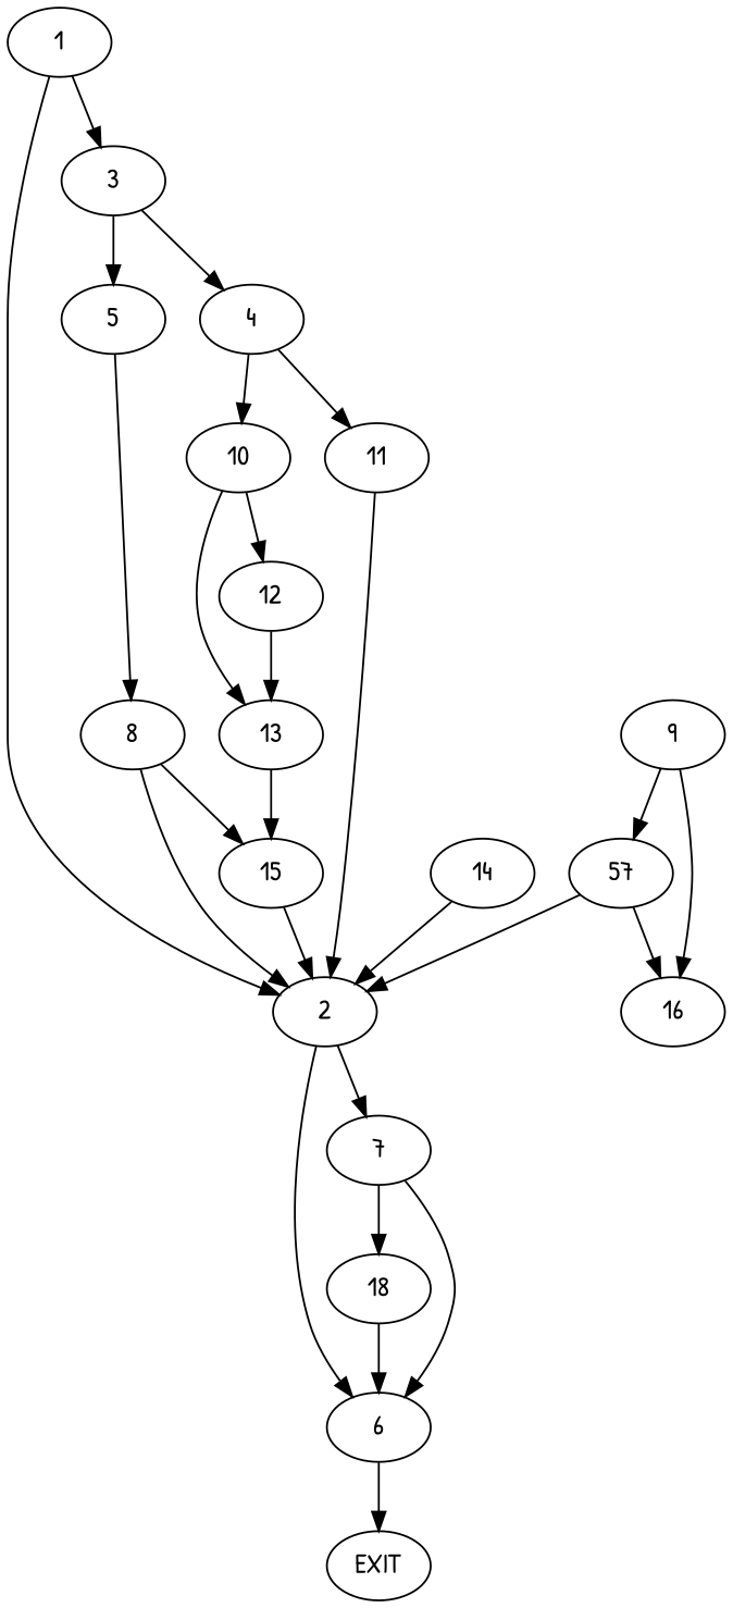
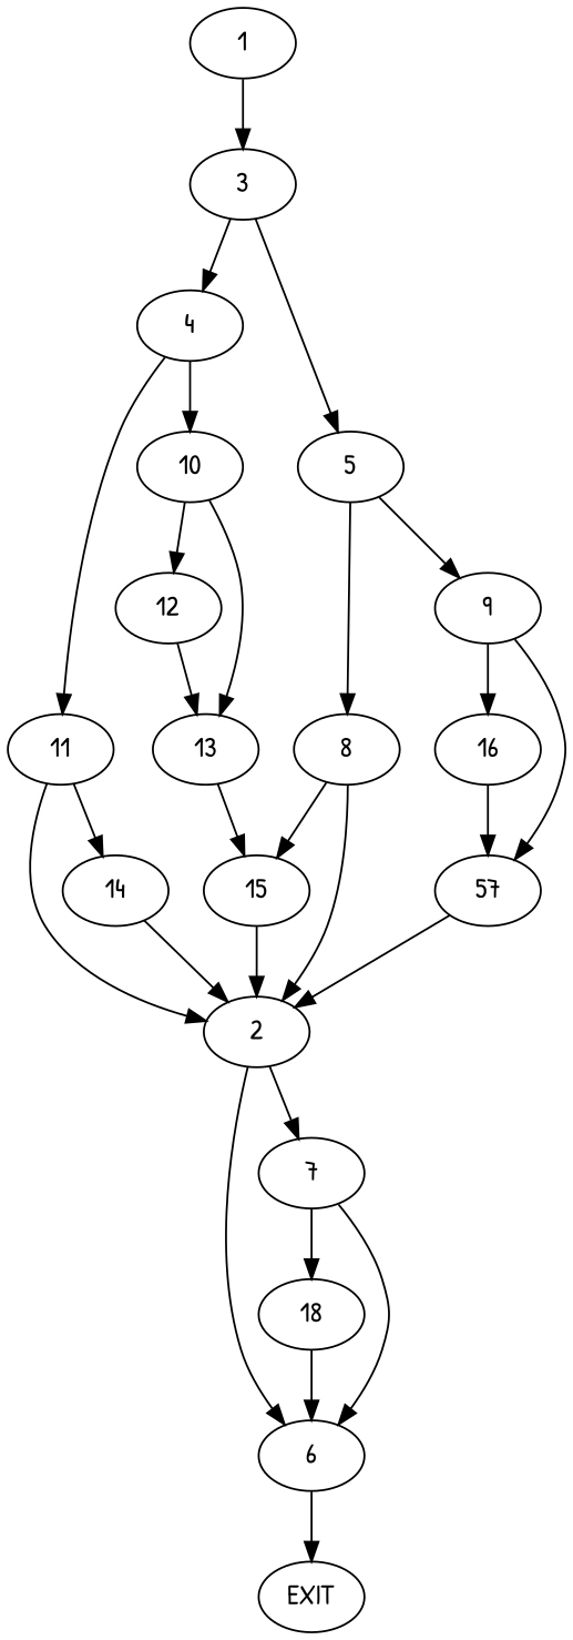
  digraph {
    fontname="Patrick Hand"
    node [fontname="Patrick Hand"]
    edge [fontname="Patrick Hand"]
    1
    2
    3
    n4 [label=EXIT]
    6
    7
    4
    5
    18
    10
    11
    8
    9
    12
    13
    14
    15
    16
    n19 [label=57]
-   1 -> 2
    1 -> 3
    2 -> 6
    2 -> 7
    3 -> 4
    3 -> 5
    6 -> n4
    7 -> 6
    7 -> 18
    4 -> 10
    4 -> 11
    5 -> 8
+   5 -> 9
    18 -> 6
    10 -> 12
    10 -> 13
    11 -> 2
+   11 -> 14
    8 -> 2
    8 -> 15
    9 -> 16
    9 -> n19
    12 -> 13
    13 -> 15
    14 -> 2
    15 -> 2
-   n19 -> 16
+   16 -> n19
    n19 -> 2
  }
